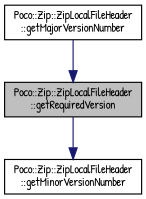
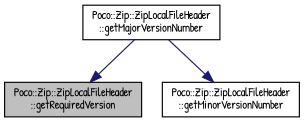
  digraph {
    fontname="Patrick Hand"
    rankdir=TB
    node [color=black fillcolor=white fontname="Patrick Hand" fontsize=10 shape=record style=filled]
    edge [color=midnightblue fontname="Patrick Hand" fontsize=10 labelfontname=Helvetica labelfontsize=10 style=solid]
    n1 [fillcolor=grey75 fontcolor=black height=0.2 label="Poco::Zip::ZipLocalFileHeader\l::getRequiredVersion" width=0.4]
    n2 [height=0.2 label="Poco::Zip::ZipLocalFileHeader\l::getMinorVersionNumber" width=0.4]
    n3 [height=0.2 label="Poco::Zip::ZipLocalFileHeader\l::getMajorVersionNumber" width=0.4]
-   n1 -> n2
+   n3 -> n2
    n3 -> n1
  }
